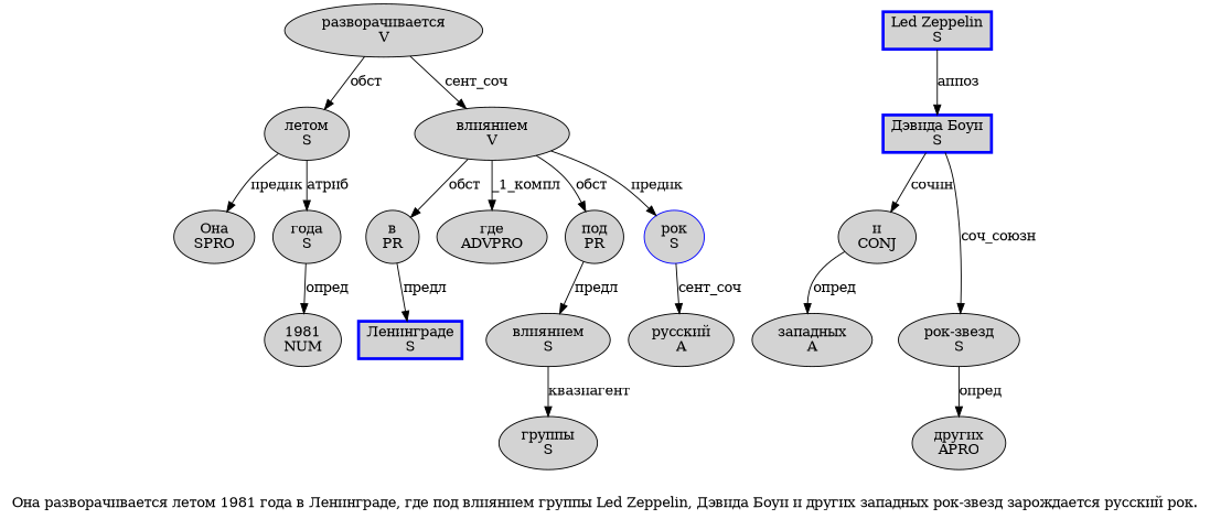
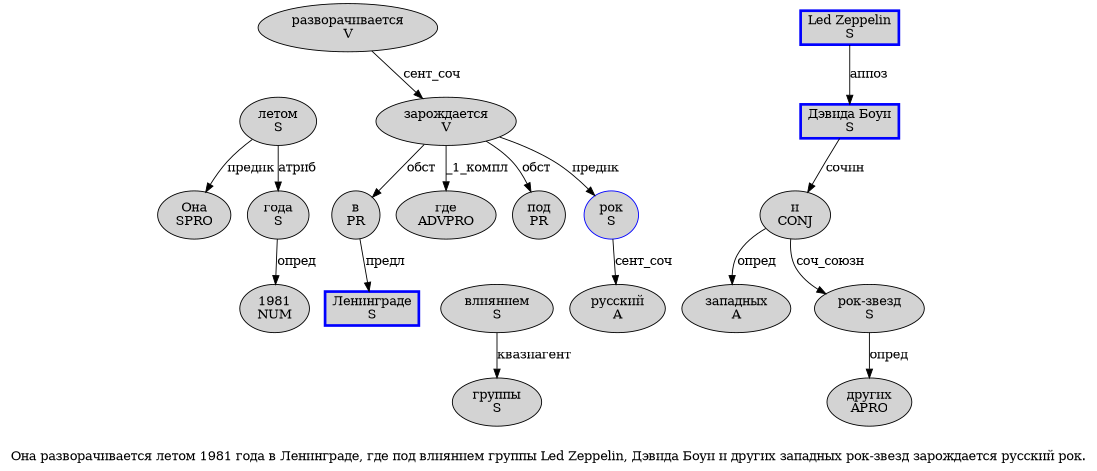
  digraph {
    label="Она разворачивается летом 1981 года в Ленинграде, где под влиянием группы Led Zeppelin, Дэвида Боуи и других западных рок-звезд зарождается русский рок."
    node [fillcolor=lightgray penwidth=1 shape=ellipse style=filled]
    n1 [label="Она\nSPRO"]
    n2 [label="разворачивается\nV"]
    n3 [label="летом\nS"]
-   n4 [label="влиянием\nV"]
+   n4 [label="зарождается\nV"]
    n5 [label="года\nS"]
    n6 [label="в\nPR"]
    n7 [label="где\nADVPRO"]
    n8 [label="под\nPR"]
    n9 [color=blue label="рок\nS"]
    n10 [label="1981\nNUM"]
    n11 [color=blue label="Ленинграде\nS" penwidth=3 shape=box]
    n12 [label="влиянием\nS"]
    n13 [label="группы\nS"]
    n14 [color=blue label="Led Zeppelin\nS" penwidth=3 shape=box]
    n15 [color=blue label="Дэвида Боуи\nS" penwidth=3 shape=box]
    n16 [label="и\nCONJ"]
    n17 [label="рок-звезд\nS"]
    n18 [label="западных\nA"]
    n19 [label="других\nAPRO"]
    n20 [label="русский\nA"]
-   n2 -> n3 [label="обст"]
    n2 -> n4 [label="сент_соч"]
    n3 -> n1 [label="предик"]
    n3 -> n5 [label="атриб"]
    n4 -> n6 [label="обст"]
    n4 -> n7 [label="_1_компл"]
    n4 -> n8 [label="обст"]
    n4 -> n9 [label="предик"]
    n5 -> n10 [label="опред"]
    n6 -> n11 [label="предл"]
-   n8 -> n12 [label="предл"]
    n9 -> n20 [label="сент_соч"]
    n12 -> n13 [label="квазиагент"]
    n14 -> n15 [label="аппоз"]
    n15 -> n16 [label="сочин"]
-   n15 -> n17 [label="соч_союзн"]
+   n16 -> n17 [label="соч_союзн"]
    n16 -> n18 [label="опред"]
    n17 -> n19 [label="опред"]
  }
